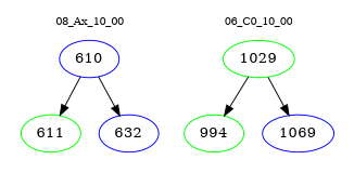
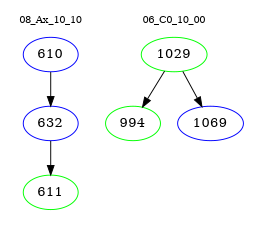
  digraph {
    node [color=blue]
    edge [color=black]
    n1 [label=610]
    n2 [color=green label=611]
    n3 [label=632]
    n4 [color=green label=1029]
    n5 [color=green label=994]
    n6 [label=1069]
    subgraph cluster_1 {
      color=white
      fontsize=10
-     label="08_Ax_10_00"
+     label="08_Ax_10_10"
      n1
      n2
      n3
    }
    subgraph cluster_2 {
      color=white
      fontsize=10
      label="06_C0_10_00"
      n4
      n5
      n6
    }
-   n1 -> n2
+   n3 -> n2
    n1 -> n3
    n4 -> n5
    n4 -> n6
  }
